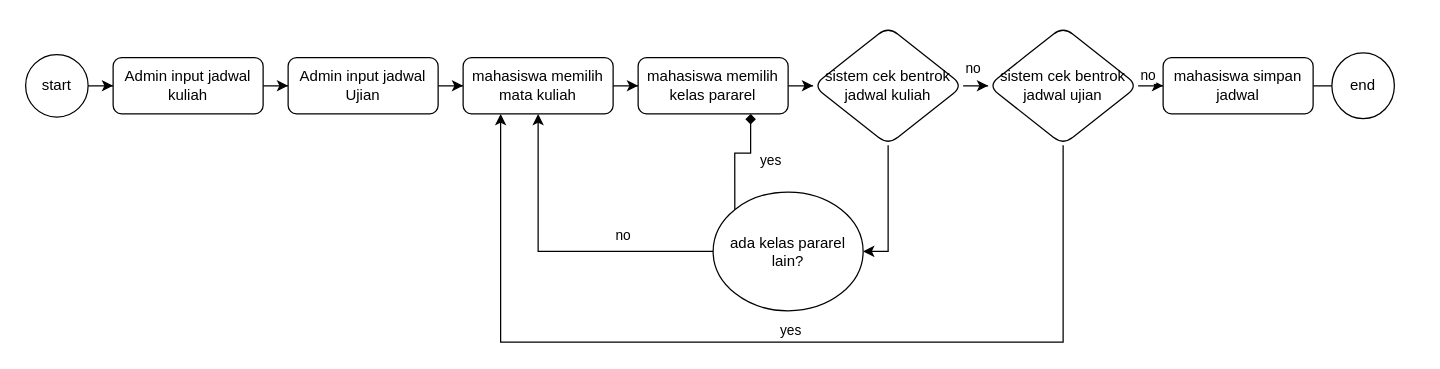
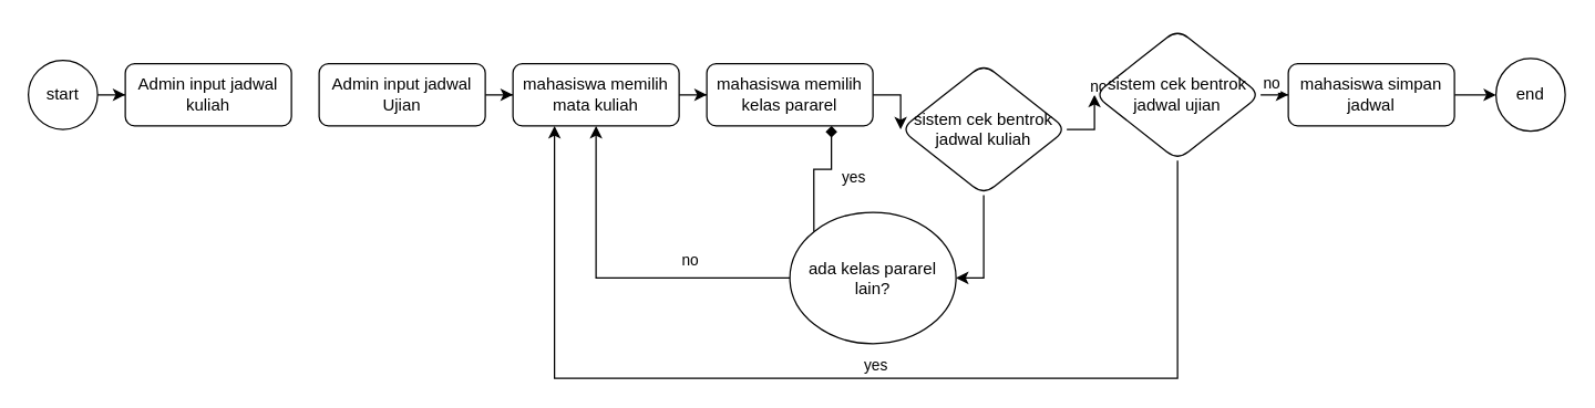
  <mxCell id="0" />
  <mxCell id="1" parent="0" />
  <mxCell id="2" value="" style="edgeStyle=orthogonalEdgeStyle;rounded=0;orthogonalLoop=1;jettySize=auto;html=1;" edge="1" parent="1" source="3" target="5"><mxGeometry relative="1" as="geometry" /></mxCell>
  <mxCell id="3" value="start" style="ellipse;whiteSpace=wrap;html=1;aspect=fixed;" vertex="1" parent="1"><mxGeometry x="20" y="43" width="50" height="50" as="geometry" /></mxCell>
- <mxCell id="4" value="" style="edgeStyle=orthogonalEdgeStyle;rounded=0;orthogonalLoop=1;jettySize=auto;html=1;" edge="1" parent="1" source="5" target="7"><mxGeometry relative="1" as="geometry" /></mxCell>
  <mxCell id="5" value="Admin input jadwal kuliah" style="rounded=1;whiteSpace=wrap;html=1;" vertex="1" parent="1"><mxGeometry x="90" y="45.5" width="120" height="45" as="geometry" /></mxCell>
  <mxCell id="6" value="" style="edgeStyle=orthogonalEdgeStyle;rounded=0;orthogonalLoop=1;jettySize=auto;html=1;" edge="1" parent="1" source="7" target="9"><mxGeometry relative="1" as="geometry" /></mxCell>
  <mxCell id="7" value="Admin input jadwal&lt;br&gt;Ujian" style="rounded=1;whiteSpace=wrap;html=1;" vertex="1" parent="1"><mxGeometry x="230" y="45.5" width="120" height="45" as="geometry" /></mxCell>
  <mxCell id="8" value="" style="edgeStyle=orthogonalEdgeStyle;rounded=0;orthogonalLoop=1;jettySize=auto;html=1;" edge="1" parent="1" source="9" target="11"><mxGeometry relative="1" as="geometry" /></mxCell>
  <mxCell id="9" value="mahasiswa memilih&lt;br&gt;mata kuliah" style="rounded=1;whiteSpace=wrap;html=1;" vertex="1" parent="1"><mxGeometry x="370" y="45.5" width="120" height="45" as="geometry" /></mxCell>
  <mxCell id="10" value="" style="edgeStyle=orthogonalEdgeStyle;rounded=0;orthogonalLoop=1;jettySize=auto;html=1;" edge="1" parent="1" source="11" target="15"><mxGeometry relative="1" as="geometry" /></mxCell>
  <mxCell id="11" value="mahasiswa memilih&lt;br&gt;kelas pararel" style="rounded=1;whiteSpace=wrap;html=1;" vertex="1" parent="1"><mxGeometry x="510" y="45.5" width="120" height="45" as="geometry" /></mxCell>
  <mxCell id="12" value="" style="edgeStyle=orthogonalEdgeStyle;rounded=0;orthogonalLoop=1;jettySize=auto;html=1;" edge="1" parent="1" source="15" target="20"><mxGeometry relative="1" as="geometry" /></mxCell>
  <mxCell id="13" value="no" style="edgeLabel;html=1;align=center;verticalAlign=middle;resizable=0;points=[];" vertex="1" connectable="0" parent="12"><mxGeometry x="0.567" y="-2" relative="1" as="geometry"><mxPoint y="-17" as="offset" /></mxGeometry></mxCell>
  <mxCell id="14" style="edgeStyle=orthogonalEdgeStyle;rounded=0;orthogonalLoop=1;jettySize=auto;html=1;exitX=0.5;exitY=1;exitDx=0;exitDy=0;entryX=1;entryY=0.5;entryDx=0;entryDy=0;" edge="1" parent="1" source="15" target="28"><mxGeometry relative="1" as="geometry" /></mxCell>
- <mxCell id="15" value="sistem cek bentrok&lt;br&gt;jadwal kuliah" style="rhombus;whiteSpace=wrap;html=1;rounded=1;" vertex="1" parent="1"><mxGeometry x="650" y="20.5" width="120" height="95" as="geometry" /></mxCell>
+ <mxCell id="15" value="sistem cek bentrok&lt;br&gt;jadwal kuliah" style="rhombus;whiteSpace=wrap;html=1;rounded=1;" vertex="1" parent="1"><mxGeometry x="650" y="45.5" width="120" height="95" as="geometry" /></mxCell>
  <mxCell id="16" value="" style="edgeStyle=orthogonalEdgeStyle;rounded=0;orthogonalLoop=1;jettySize=auto;html=1;" edge="1" parent="1" source="20" target="22"><mxGeometry relative="1" as="geometry" /></mxCell>
  <mxCell id="17" value="no" style="edgeLabel;html=1;align=center;verticalAlign=middle;resizable=0;points=[];" vertex="1" connectable="0" parent="16"><mxGeometry x="0.6" y="-1" relative="1" as="geometry"><mxPoint x="-1" y="-10" as="offset" /></mxGeometry></mxCell>
  <mxCell id="18" style="edgeStyle=orthogonalEdgeStyle;rounded=0;orthogonalLoop=1;jettySize=auto;html=1;exitX=0.5;exitY=1;exitDx=0;exitDy=0;entryX=0.25;entryY=1;entryDx=0;entryDy=0;" edge="1" parent="1" source="20" target="9"><mxGeometry relative="1" as="geometry"><Array as="points"><mxPoint x="850" y="273" /><mxPoint x="400" y="273" /></Array></mxGeometry></mxCell>
  <mxCell id="19" value="yes" style="edgeLabel;html=1;align=center;verticalAlign=middle;resizable=0;points=[];" vertex="1" connectable="0" parent="18"><mxGeometry x="-0.07" y="4" relative="1" as="geometry"><mxPoint x="-9" y="-14" as="offset" /></mxGeometry></mxCell>
  <mxCell id="20" value="sistem cek bentrok&lt;br&gt;jadwal ujian" style="rhombus;whiteSpace=wrap;html=1;rounded=1;" vertex="1" parent="1"><mxGeometry x="790" y="20.5" width="120" height="95" as="geometry" /></mxCell>
  <mxCell id="21" value="" style="edgeStyle=orthogonalEdgeStyle;rounded=0;orthogonalLoop=1;jettySize=auto;html=1;" edge="1" parent="1" source="22" target="23"><mxGeometry relative="1" as="geometry" /></mxCell>
  <mxCell id="22" value="mahasiswa simpan&lt;br&gt;jadwal" style="whiteSpace=wrap;html=1;rounded=1;" vertex="1" parent="1"><mxGeometry x="930" y="45.5" width="120" height="45" as="geometry" /></mxCell>
- <mxCell id="23" value="end" style="ellipse;whiteSpace=wrap;html=1;rounded=1;" vertex="1" parent="1"><mxGeometry x="1065" y="41.75" width="50" height="52.5" as="geometry" /></mxCell>
+ <mxCell id="23" value="end" style="ellipse;whiteSpace=wrap;html=1;rounded=1;" vertex="1" parent="1"><mxGeometry x="1080" y="41.75" width="50" height="52.5" as="geometry" /></mxCell>
  <mxCell id="24" style="edgeStyle=orthogonalEdgeStyle;rounded=0;orthogonalLoop=1;jettySize=auto;html=1;exitX=0;exitY=0;exitDx=0;exitDy=0;entryX=0.75;entryY=1;entryDx=0;entryDy=0;endArrow=diamond;" edge="1" parent="1" source="28" target="11"><mxGeometry relative="1" as="geometry"><mxPoint x="629.5" y="156.75" as="sourcePoint" /><mxPoint x="629.5" y="94.25" as="targetPoint" /><Array as="points" /></mxGeometry></mxCell>
  <mxCell id="25" value="yes" style="edgeLabel;html=1;align=center;verticalAlign=middle;resizable=0;points=[];" vertex="1" connectable="0" parent="24"><mxGeometry x="0.173" y="1" relative="1" as="geometry"><mxPoint x="21" y="7" as="offset" /></mxGeometry></mxCell>
  <mxCell id="26" style="edgeStyle=orthogonalEdgeStyle;rounded=0;orthogonalLoop=1;jettySize=auto;html=1;exitX=0;exitY=0.5;exitDx=0;exitDy=0;entryX=0.5;entryY=1;entryDx=0;entryDy=0;" edge="1" parent="1" source="28" target="9"><mxGeometry relative="1" as="geometry" /></mxCell>
  <mxCell id="27" value="no" style="edgeLabel;html=1;align=center;verticalAlign=middle;resizable=0;points=[];" vertex="1" connectable="0" parent="26"><mxGeometry x="-0.12" y="-1" relative="1" as="geometry"><mxPoint x="37" y="-12" as="offset" /></mxGeometry></mxCell>
  <mxCell id="28" value="ada kelas pararel&lt;br&gt;lain?" style="ellipse;whiteSpace=wrap;html=1;" vertex="1" parent="1"><mxGeometry x="570" y="153" width="120" height="95" as="geometry" /></mxCell>
